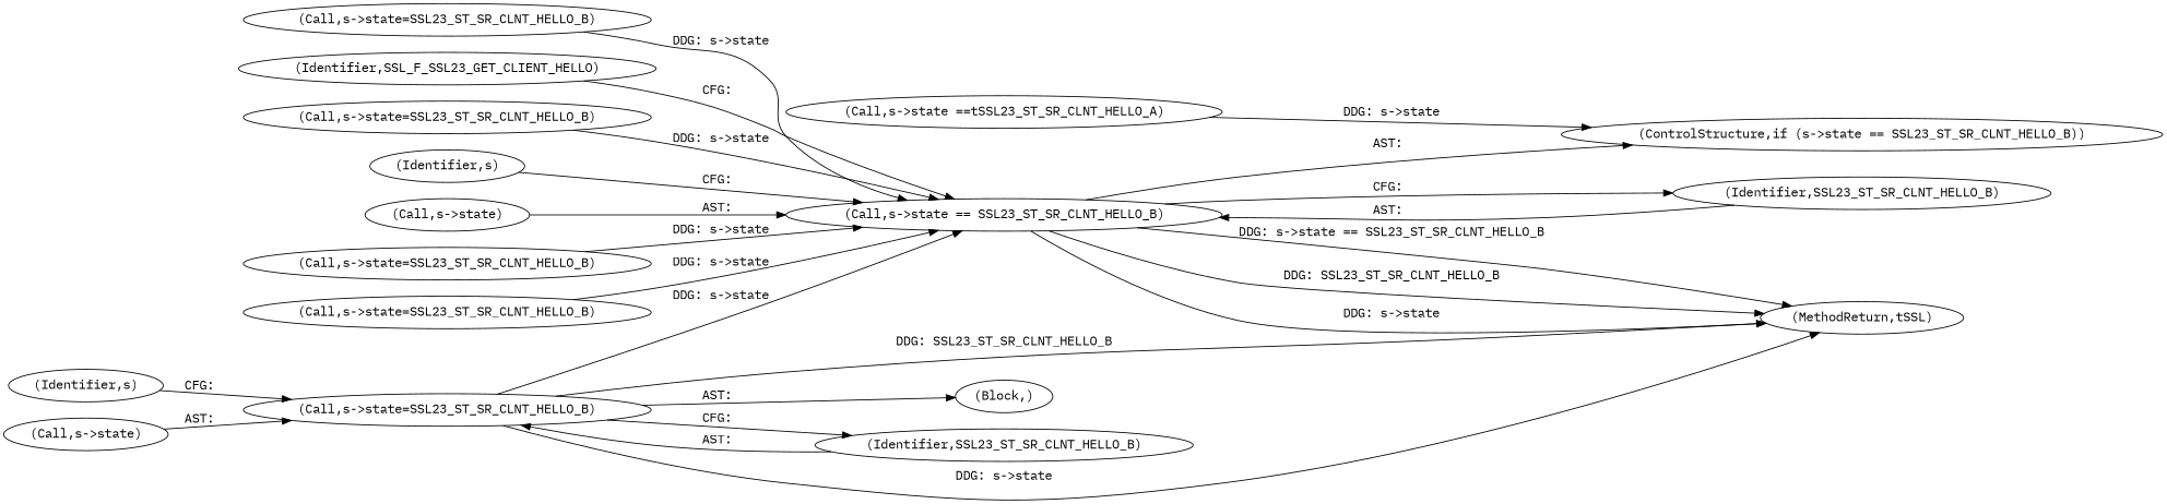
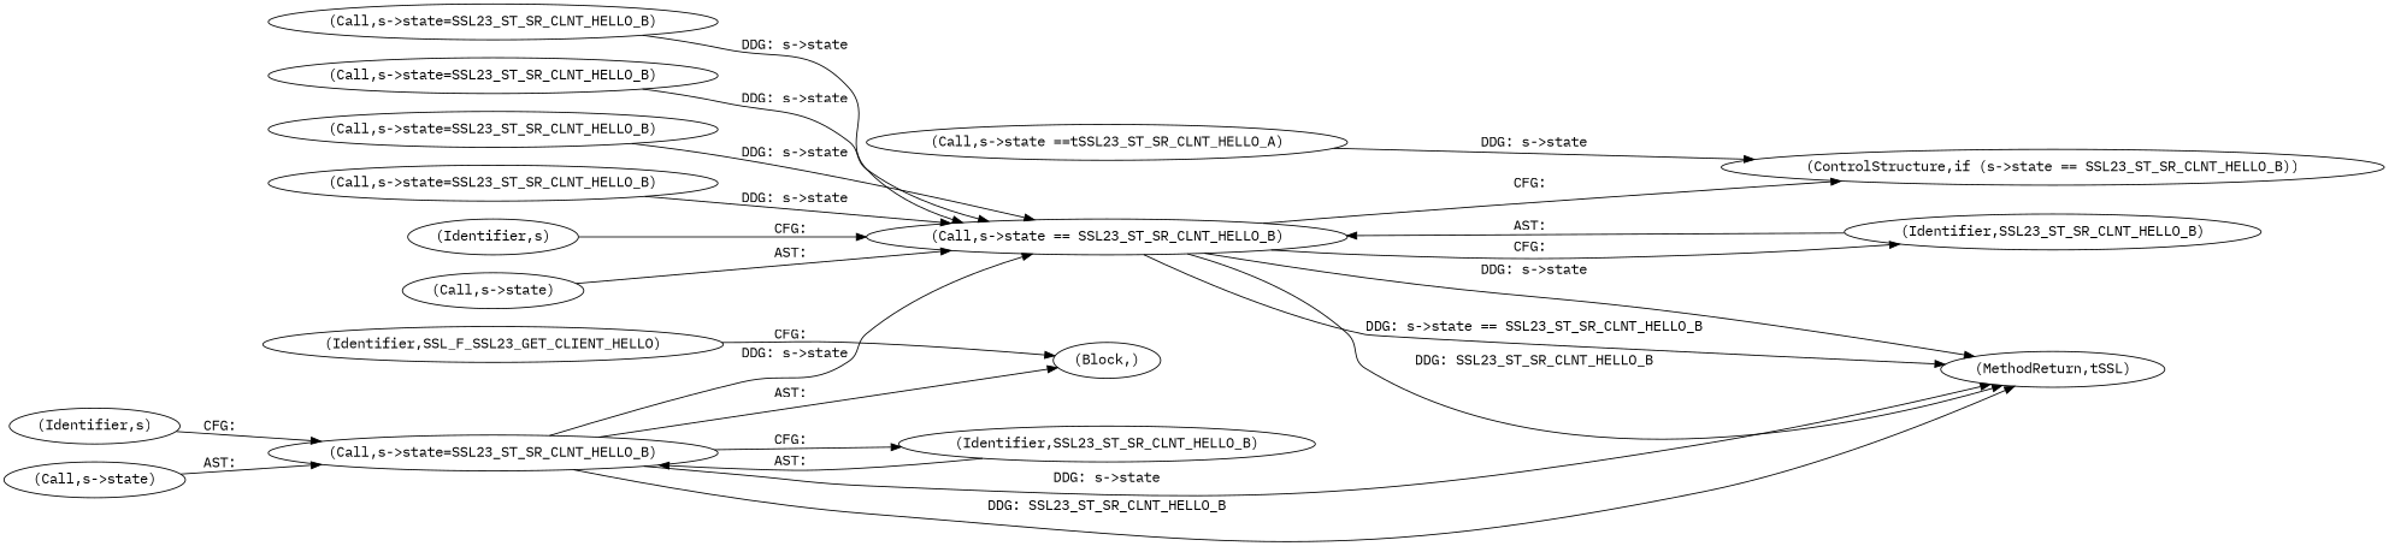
  digraph {
    fontname="IBM Plex Mono"
    rankdir=LR
    node [fontname="IBM Plex Mono"]
    edge [fontname="IBM Plex Mono"]
    n1 [label="(Call,s->state=SSL23_ST_SR_CLNT_HELLO_B)"]
    n2 [label="(Call,s->state == SSL23_ST_SR_CLNT_HELLO_B)"]
    n3 [label="(Block,)"]
    n4 [label="(Identifier,SSL23_ST_SR_CLNT_HELLO_B)"]
    n5 [label="(MethodReturn,tSSL)"]
    n6 [label="(ControlStructure,if (s->state == SSL23_ST_SR_CLNT_HELLO_B))"]
    n7 [label="(Identifier,SSL23_ST_SR_CLNT_HELLO_B)"]
    n8 [label="(Call,s->state=SSL23_ST_SR_CLNT_HELLO_B)"]
    n9 [label="(Identifier,SSL_F_SSL23_GET_CLIENT_HELLO)"]
    n10 [label="(Call,s->state=SSL23_ST_SR_CLNT_HELLO_B)"]
    n11 [label="(Identifier,s)"]
    n12 [label="(Call,s->state)"]
    n13 [label="(Call,s->state=SSL23_ST_SR_CLNT_HELLO_B)"]
    n14 [label="(Identifier,s)"]
    n15 [label="(Call,s->state)"]
    n16 [label="(Call,s->state=SSL23_ST_SR_CLNT_HELLO_B)"]
    n17 [label="(Call,s->state ==\tSSL23_ST_SR_CLNT_HELLO_A)"]
    n1 -> n2 [label="DDG: s->state"]
    n1 -> n3 [label="AST: "]
    n1 -> n4 [label="CFG: "]
    n1 -> n5 [label="DDG: s->state"]
    n1 -> n5 [label="DDG: SSL23_ST_SR_CLNT_HELLO_B"]
    n2 -> n5 [label="DDG: SSL23_ST_SR_CLNT_HELLO_B"]
    n2 -> n5 [label="DDG: s->state"]
    n2 -> n5 [label="DDG: s->state == SSL23_ST_SR_CLNT_HELLO_B"]
-   n2 -> n6 [label="AST: "]
+   n2 -> n6 [label="CFG: "]
    n2 -> n7 [label="CFG: "]
    n4 -> n1 [label="AST: "]
    n7 -> n2 [label="AST: "]
    n8 -> n2 [label="DDG: s->state"]
-   n9 -> n2 [label="CFG: "]
+   n9 -> n3 [label="CFG: "]
    n10 -> n2 [label="DDG: s->state"]
    n11 -> n2 [label="CFG: "]
    n12 -> n2 [label="AST: "]
    n13 -> n2 [label="DDG: s->state"]
    n14 -> n1 [label="CFG: "]
    n15 -> n1 [label="AST: "]
    n16 -> n2 [label="DDG: s->state"]
    n17 -> n6 [label="DDG: s->state"]
  }
